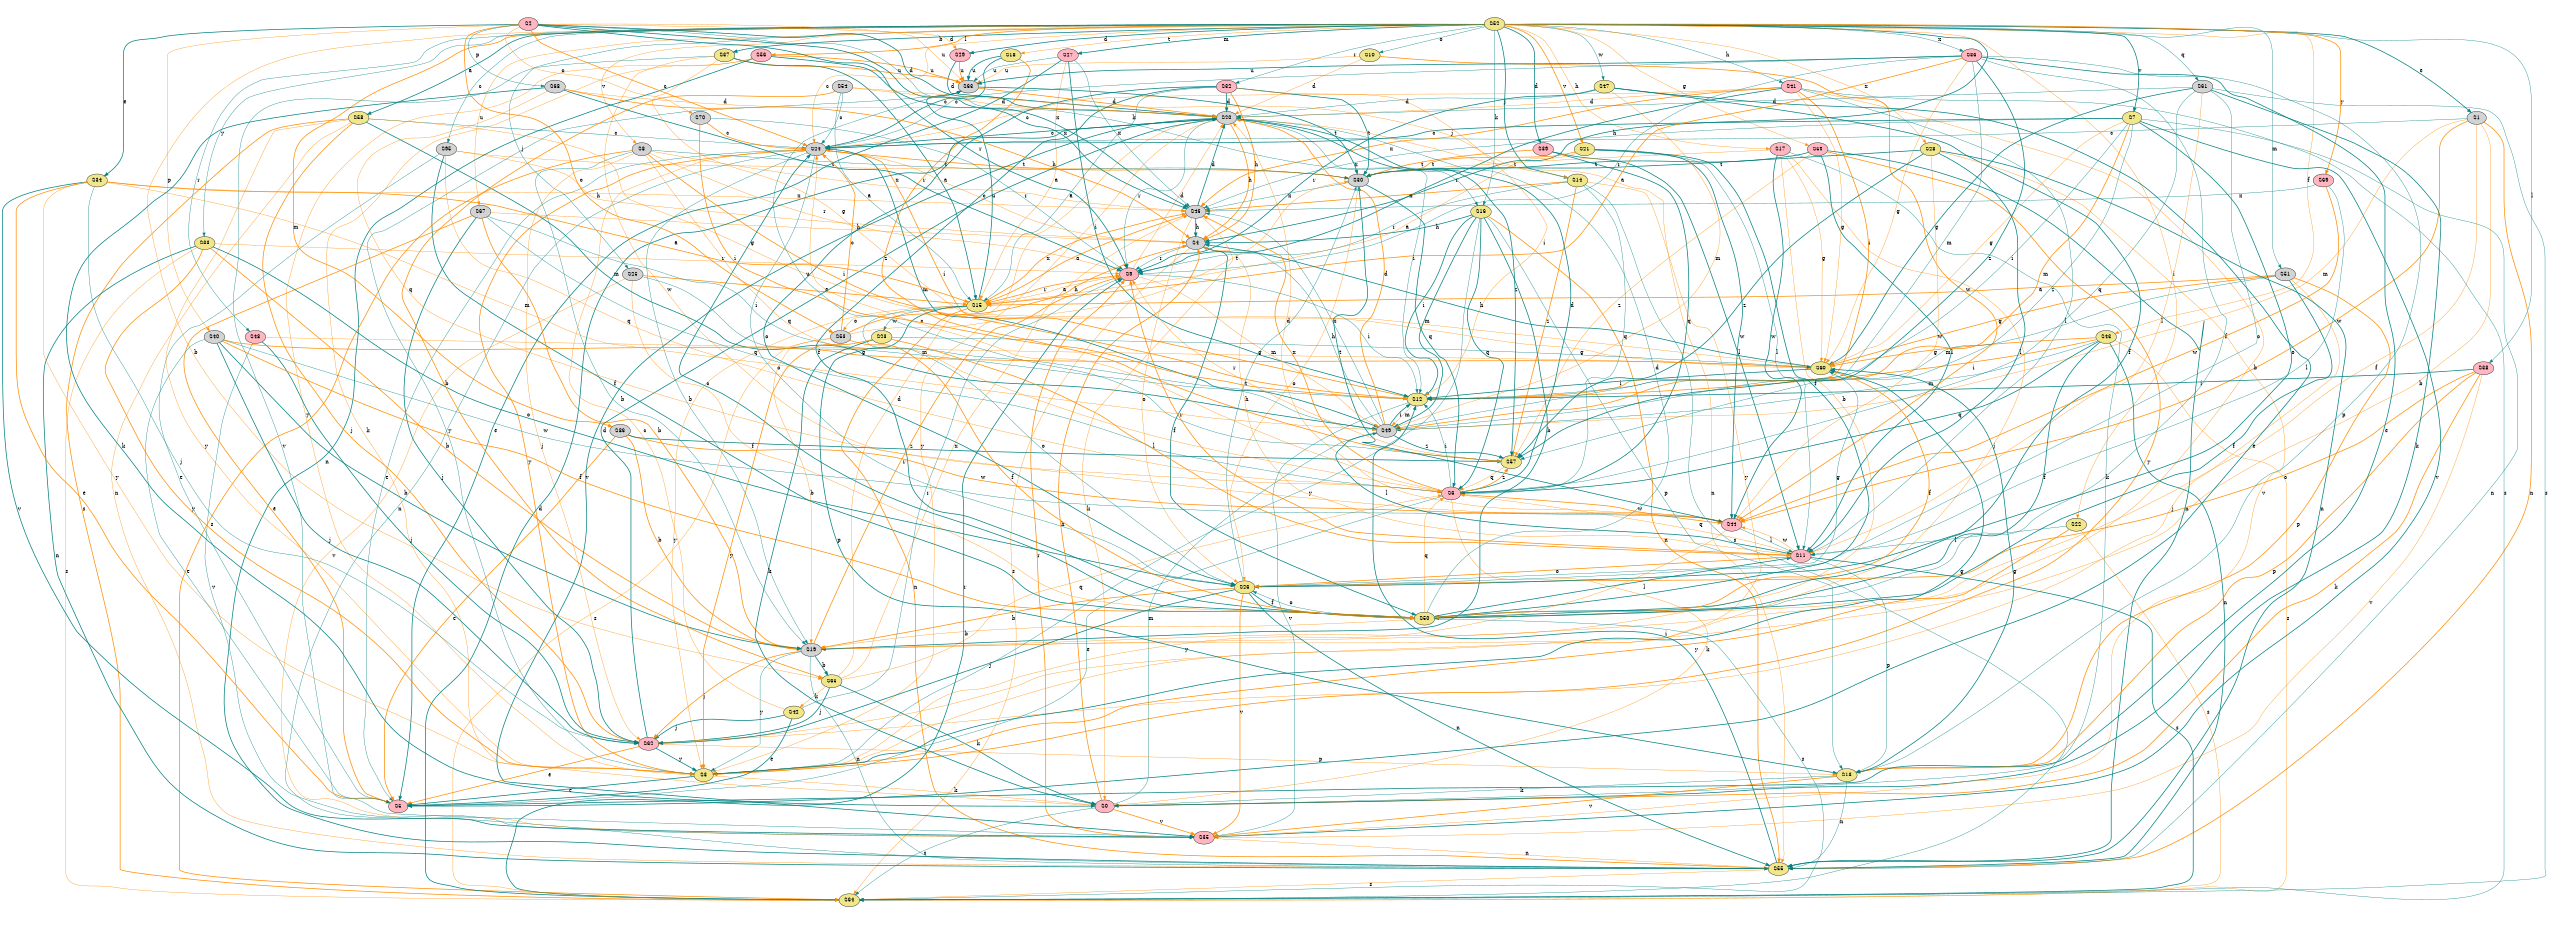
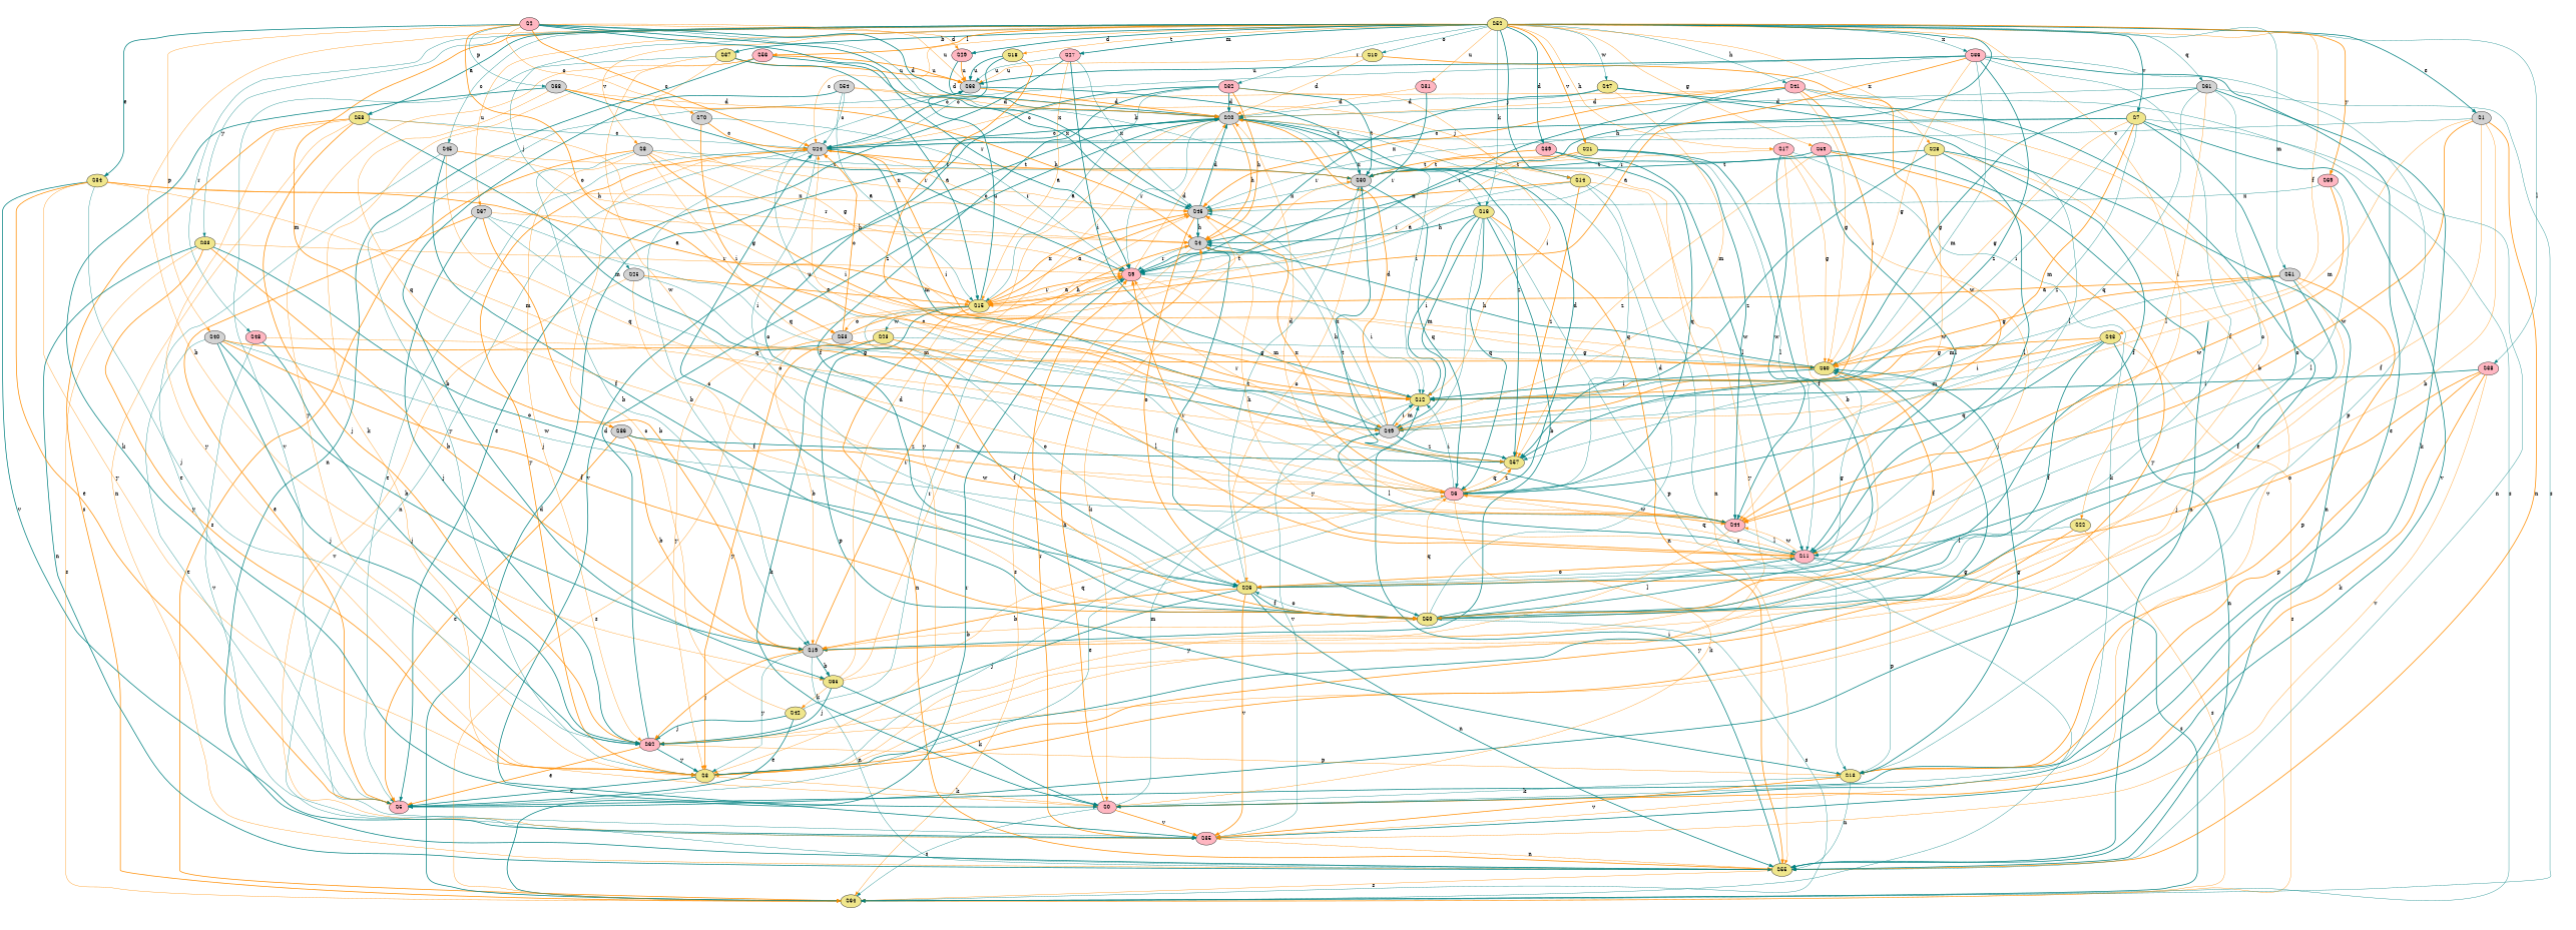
  strict digraph {
    node [fillcolor=khaki style=filled]
    edge [color=teal style=solid]
    S52
    S37
    S65
-   S45 [fillcolor=lightgrey label=S95]
+   S45 [fillcolor=lightgrey]
    S24 [fillcolor=lightgrey]
    S39 [fillcolor=lightpink]
    S29 [fillcolor=lightpink]
    S1 [fillcolor=lightgrey]
    S43
    S59 [fillcolor=lightpink]
    S41 [fillcolor=lightpink]
    S17 [fillcolor=lightpink]
    S4 [fillcolor=lightgrey]
    S22
    S25 [fillcolor=lightgrey]
    S14
    S16
    S38 [fillcolor=lightpink]
    S56 [fillcolor=lightpink]
    S51 [fillcolor=lightgrey]
    S27 [fillcolor=lightpink]
    n22 [fillcolor=lightgrey label=S86]
    S10
    S61 [fillcolor=lightgrey]
    S48 [fillcolor=lightpink]
    S32 [fillcolor=lightpink]
    S18
    S58
+   S31 [fillcolor=lightpink]
    S67 [fillcolor=lightgrey]
    S8 [fillcolor=lightgrey]
    S7
    S21
    S47
    S28
    S36 [fillcolor=lightpink]
    S33
    S69 [fillcolor=lightpink]
    S63 [fillcolor=lightgrey]
    S15
    S60
    S35 [fillcolor=lightpink]
    S44 [fillcolor=lightpink]
    S20 [fillcolor=lightgrey]
    S46 [fillcolor=lightgrey]
    S62 [fillcolor=lightpink]
    S42
    S0 [fillcolor=lightpink]
    S6 [fillcolor=lightpink]
    S5 [fillcolor=lightpink]
    S50
    S30 [fillcolor=lightgrey]
    S55
    S26
    S3
    S19 [fillcolor=lightgrey]
    S12
    S49 [fillcolor=lightgrey]
    S11 [fillcolor=lightpink]
    S64
    S57
    S9 [fillcolor=lightpink]
    S13
    S2 [fillcolor=lightpink]
    S34
    S70 [fillcolor=lightgrey]
    S53 [fillcolor=lightgrey]
    S40 [fillcolor=lightgrey]
    S68 [fillcolor=lightgrey]
    S54 [fillcolor=lightgrey]
    S23
    S52 -> S37 [label=b style=bold]
    S52 -> S65 [color=darkorange label=b]
    S52 -> S45 [label=c]
    S52 -> S24 [color=darkorange label=c]
    S52 -> S39 [label=d style=bold]
    S52 -> S29 [label=d style=bold]
    S52 -> S1 [label=e style=bold]
    S52 -> S43 [color=darkorange label=f]
    S52 -> S59 [color=darkorange label=g]
    S52 -> S41 [label=h]
    S52 -> S17 [color=darkorange label=h]
    S52 -> S4 [label=h style=bold]
    S52 -> S22 [color=darkorange label=i]
    S52 -> S25 [label=j]
    S52 -> S14 [label=j style=bold]
    S52 -> S16 [label=k]
    S52 -> S38 [label=l]
    S52 -> S56 [color=darkorange label=l style=bold]
    S52 -> S51 [label=m]
    S52 -> S27 [label=m style=bold]
    S52 -> n22 [color=darkorange label=m style=bold]
    S52 -> S10 [label=o]
    S52 -> S61 [label=q]
    S52 -> S48 [label=r]
    S52 -> S32 [label=r]
    S52 -> S18 [color=darkorange label=t]
    S52 -> S58 [label=a style=bold]
+   S52 -> S31 [color=darkorange label=u]
    S52 -> S67 [color=darkorange label=u]
    S52 -> S8 [color=darkorange label=v]
    S52 -> S7 [label=v style=bold]
    S52 -> S21 [color=darkorange label=v style=bold]
    S52 -> S47 [label=w]
    S52 -> S28 [color=darkorange label=x]
    S52 -> S36 [label=x]
    S52 -> S33 [label=y]
    S52 -> S69 [color=darkorange label=y style=bold]
    S37 -> S63 [color=darkorange label=u style=bold]
    S37 -> S15 [label=a style=bold]
    S37 -> S60 [color=darkorange label=g]
    S37 -> S35 [label=v]
    S37 -> S44 [color=darkorange label=w]
    S65 -> S20 [color=darkorange label=d]
    S65 -> S46 [color=darkorange label=x]
    S65 -> S62 [label=j style=bold]
    S65 -> S42 [color=darkorange label=k]
    S65 -> S0 [label=k style=bold]
    S65 -> S6 [color=darkorange label=q]
    S45 -> S4 [color=darkorange label=h]
    S45 -> S6 [color=darkorange label=q]
    S45 -> S5 [label=e]
    S45 -> S50 [label=f style=bold]
    S45 -> S30 [color=darkorange label=t]
    S24 -> S5 [label=e]
    S24 -> S30 [color=darkorange label=t style=bold]
    S24 -> S55 [label=n]
    S24 -> S26 [label=o]
    S24 -> S3 [color=darkorange label=y style=bold]
    S24 -> S19 [label=b]
    S24 -> S12 [color=darkorange label=i style=bold]
    S24 -> S49 [label=m style=bold]
    S39 -> S6 [label=q style=bold]
    S39 -> S30 [color=darkorange label=t style=bold]
    S39 -> S11 [label=l style=bold]
    S29 -> S63 [color=darkorange label=u style=bold]
    S29 -> S20 [label=d style=bold]
    S1 -> S24 [label=c]
    S1 -> S44 [color=darkorange label=w style=bold]
    S1 -> S50 [color=darkorange label=f]
    S1 -> S55 [color=darkorange label=n style=bold]
    S1 -> S19 [color=darkorange label=b]
    S1 -> S49 [color=darkorange label=m]
    S43 -> S60 [color=darkorange label=g style=bold]
    S43 -> S6 [label=q style=bold]
    S43 -> S50 [label=f style=bold]
    S43 -> S55 [label=n style=bold]
    S43 -> S12 [color=darkorange label=i style=bold]
    S43 -> S49 [label=m]
    S43 -> S64 [color=darkorange label=s]
    S59 -> S30 [label=t style=bold]
    S59 -> S55 [label=n style=bold]
    S59 -> S3 [color=darkorange label=y style=bold]
    S59 -> S11 [label=l style=bold]
    S59 -> S57 [color=darkorange label=z]
    S41 -> S24 [color=darkorange label=c]
    S41 -> S60 [color=darkorange label=g]
    S41 -> S20 [color=darkorange label=d]
    S41 -> S46 [color=darkorange label=x style=bold]
    S41 -> S19 [color=darkorange label=b]
    S41 -> S12 [color=darkorange label=i style=bold]
    S41 -> S11 [label=l]
    S41 -> S64 [label=s]
    S41 -> S9 [label=r style=bold]
    S17 -> S60 [color=darkorange label=g]
    S17 -> S44 [label=w style=bold]
    S17 -> S62 [color=darkorange label=j]
    S17 -> S0 [label=k]
    S17 -> S30 [color=darkorange label=t]
    S17 -> S19 [color=darkorange label=b]
    S4 -> S24 [color=darkorange label=c]
    S4 -> S50 [label=f style=bold]
    S4 -> S64 [color=darkorange label=s]
    S4 -> S9 [label=r]
    S22 -> S3 [color=darkorange label=y style=bold]
    S22 -> S11 [label=l]
    S22 -> S64 [color=darkorange label=s]
    S25 -> S15 [color=darkorange label=a style=bold]
    S25 -> S35 [color=darkorange label=v]
    S25 -> S50 [color=darkorange label=f]
    S25 -> S49 [label=m]
    S14 -> S46 [color=darkorange label=x style=bold]
    S14 -> S6 [label=q]
    S14 -> S3 [color=darkorange label=y]
    S14 -> S64 [label=s]
    S14 -> S57 [color=darkorange label=z style=bold]
    S14 -> S9 [label=r]
    S16 -> S4 [label=h style=bold]
    S16 -> S6 [label=q style=bold]
    S16 -> S55 [color=darkorange label=n style=bold]
    S16 -> S3 [label=y]
    S16 -> S19 [label=b style=bold]
    S16 -> S12 [label=i style=bold]
    S16 -> S49 [label=m style=bold]
    S16 -> S13 [label=p]
    S38 -> S35 [color=darkorange label=v]
    S38 -> S0 [color=darkorange label=k style=bold]
    S38 -> S26 [color=darkorange label=o style=bold]
    S38 -> S12 [label=i style=bold]
    S38 -> S13 [color=darkorange label=p style=bold]
    S56 -> S63 [color=darkorange label=u style=bold]
    S56 -> S46 [label=x style=bold]
    S56 -> S0 [color=darkorange label=k]
    S56 -> S55 [label=n style=bold]
    S56 -> S3 [color=darkorange label=y]
    S51 -> S15 [color=darkorange label=a style=bold]
    S51 -> S60 [color=darkorange label=g style=bold]
    S51 -> S62 [color=darkorange label=j]
    S51 -> S50 [label=f style=bold]
    S51 -> S49 [label=m]
    S51 -> S13 [color=darkorange label=p style=bold]
    S27 -> S63 [label=u]
    S27 -> S15 [color=darkorange label=a]
    S27 -> S46 [label=x]
    S27 -> S5 [label=e style=bold]
    S27 -> S12 [label=i style=bold]
    n22 -> S44 [color=darkorange label=w style=bold]
    n22 -> S5 [color=darkorange label=e style=bold]
    n22 -> S19 [color=darkorange label=b style=bold]
    n22 -> S57 [label=z style=bold]
    S10 -> S63 [color=darkorange label=u]
    S10 -> S44 [color=darkorange label=w style=bold]
    S10 -> S20 [color=darkorange label=d]
    S61 -> S60 [label=g style=bold]
    S61 -> S20 [label=d]
    S61 -> S0 [label=k style=bold]
    S61 -> S6 [label=q]
    S61 -> S26 [label=o]
    S61 -> S11 [color=darkorange label=l]
    S61 -> S64 [label=s]
    S48 -> S60 [color=darkorange label=g]
    S48 -> S35 [label=v]
    S48 -> S62 [label=j style=bold]
    S32 -> S4 [color=darkorange label=h style=bold]
    S32 -> S15 [label=a]
    S32 -> S20 [label=d style=bold]
    S32 -> S50 [label=f style=bold]
    S32 -> S30 [label=t style=bold]
    S32 -> S26 [label=o style=bold]
    S32 -> S12 [color=darkorange label=i]
    S18 -> S24 [label=c style=bold]
    S18 -> S63 [label=u style=bold]
    S18 -> S57 [color=darkorange label=z style=bold]
    S58 -> S24 [label=c]
    S58 -> S60 [color=darkorange label=g]
    S58 -> S62 [color=darkorange label=j style=bold]
    S58 -> S55 [color=darkorange label=n]
    S58 -> S3 [color=darkorange label=y]
    S58 -> S49 [label=m style=bold]
    S58 -> S64 [color=darkorange label=s style=bold]
+   S31 -> S20 [color=darkorange label=d]
+   S31 -> S9 [label=r style=bold]
    S67 -> S4 [color=darkorange label=h]
    S67 -> S62 [label=j style=bold]
    S67 -> S6 [label=q]
    S67 -> S5 [color=darkorange label=e style=bold]
    S67 -> S19 [color=darkorange label=b style=bold]
    S67 -> S12 [label=i]
    S8 -> S46 [color=darkorange label=x]
    S8 -> S62 [color=darkorange label=j]
    S8 -> S6 [color=darkorange label=q]
    S8 -> S30 [label=t]
    S8 -> S19 [label=b]
    S8 -> S12 [color=darkorange label=i style=bold]
    S8 -> S64 [color=darkorange label=s style=bold]
    S8 -> S9 [color=darkorange label=r]
    S7 -> S24 [label=c style=bold]
    S7 -> S60 [color=darkorange label=g]
    S7 -> S35 [label=v style=bold]
    S7 -> S46 [label=x]
    S7 -> S55 [label=n]
    S7 -> S26 [label=o style=bold]
    S7 -> S12 [label=i]
    S7 -> S49 [color=darkorange label=m style=bold]
    S7 -> S57 [label=z]
    S21 -> S15 [color=darkorange label=a]
    S21 -> S44 [label=w style=bold]
    S21 -> S50 [label=f style=bold]
    S21 -> S30 [color=darkorange label=t style=bold]
    S21 -> S11 [label=l]
    S47 -> S20 [label=d]
    S47 -> S5 [label=e style=bold]
    S47 -> S50 [label=f style=bold]
    S47 -> S49 [color=darkorange label=m]
    S47 -> S9 [label=r style=bold]
    S28 -> S35 [color=darkorange label=v]
    S28 -> S44 [color=darkorange label=w]
    S28 -> S30 [label=t style=bold]
    S28 -> S55 [label=n style=bold]
    S28 -> S11 [label=l style=bold]
    S28 -> S57 [label=z style=bold]
    S36 -> S24 [label=c]
    S36 -> S63 [label=u style=bold]
    S36 -> S15 [color=darkorange label=a style=bold]
    S36 -> S60 [color=darkorange label=g]
    S36 -> S5 [label=e style=bold]
    S36 -> S50 [label=f]
    S36 -> S49 [label=m]
    S36 -> S57 [label=z style=bold]
    S36 -> S9 [label=r]
    S36 -> S13 [label=p]
    S33 -> S55 [label=n style=bold]
    S33 -> S26 [label=o style=bold]
    S33 -> S3 [color=darkorange label=y style=bold]
    S33 -> S19 [color=darkorange label=b style=bold]
    S33 -> S64 [color=darkorange label=s]
    S33 -> S9 [color=darkorange label=r]
    S69 -> S44 [color=darkorange label=w style=bold]
    S69 -> S46 [label=x]
    S69 -> S11 [label=l]
    S63 -> S20 [color=darkorange label=d style=bold]
    S63 -> S30 [label=t style=bold]
    S63 -> S3 [label=y]
    S15 -> S63 [label=u style=bold]
    S15 -> S46 [color=darkorange label=x style=bold]
    S15 -> S55 [color=darkorange label=n style=bold]
    S15 -> S26 [label=o]
    S15 -> S3 [color=darkorange label=y]
    S15 -> S9 [color=darkorange label=r style=bold]
    S15 -> S13 [label=p style=bold]
    S15 -> S53 [color=darkorange label=o]
    S15 -> S23 [label=w]
    S60 -> S4 [label=h style=bold]
    S60 -> S50 [color=darkorange label=f style=bold]
    S60 -> S12 [label=i style=bold]
    S35 -> S55 [color=darkorange label=n]
    S35 -> S9 [color=darkorange label=r style=bold]
    S44 -> S20 [color=darkorange label=d]
    S44 -> S30 [label=t style=bold]
    S44 -> S3 [color=darkorange label=y]
    S44 -> S11 [label=l]
    S20 -> S24 [label=c style=bold]
    S20 -> S4 [color=darkorange label=h style=bold]
    S20 -> S35 [label=v style=bold]
    S20 -> S55 [color=darkorange label=n]
    S20 -> S3 [color=darkorange label=y]
    S20 -> S12 [label=i]
    S20 -> S57 [label=z style=bold]
    S20 -> S9 [label=r]
    S46 -> S4 [label=h style=bold]
    S46 -> S15 [color=darkorange label=a style=bold]
    S46 -> S20 [label=d style=bold]
    S46 -> S0 [color=darkorange label=k]
-   S46 -> S26 [color=darkorange label=o]
+   S46 -> S26 [color=darkorange label=o style=bold]
    S62 -> S20 [label=d style=bold]
    S62 -> S5 [color=darkorange label=e style=bold]
    S62 -> S3 [label=y style=bold]
    S62 -> S13 [color=darkorange label=p]
    S42 -> S24 [color=darkorange label=c]
    S42 -> S62 [label=j style=bold]
    S42 -> S5 [label=e style=bold]
    S42 -> S9 [label=r]
    S0 -> S4 [color=darkorange label=h style=bold]
    S0 -> S35 [color=darkorange label=v style=bold]
    S0 -> S49 [label=m]
    S0 -> S64 [label=s]
    S6 -> S24 [color=darkorange label=c]
    S6 -> S44 [color=darkorange label=w style=bold]
    S6 -> S20 [label=d style=bold]
    S6 -> S46 [color=darkorange label=x style=bold]
    S6 -> S0 [color=darkorange label=k]
    S6 -> S5 [label=e]
    S6 -> S12 [label=i]
    S6 -> S57 [color=darkorange label=z style=bold]
    S50 -> S24 [label=c style=bold]
    S50 -> S20 [label=d]
    S50 -> S6 [color=darkorange label=q]
    S50 -> S26 [label=o]
    S50 -> S19 [color=darkorange label=b]
    S50 -> S11 [label=l style=bold]
    S50 -> S64 [label=s]
    S30 -> S46 [label=x]
    S30 -> S6 [label=q style=bold]
    S30 -> S26 [color=darkorange label=o]
    S55 -> S12 [label=i style=bold]
    S55 -> S64 [color=darkorange label=s]
    S26 -> S60 [label=g]
    S26 -> S35 [color=darkorange label=v style=bold]
    S26 -> S62 [label=j style=bold]
    S26 -> S50 [label=f style=bold]
    S26 -> S30 [label=t]
    S26 -> S55 [label=n style=bold]
    S26 -> S19 [color=darkorange label=b style=bold]
    S3 -> S60 [label=g style=bold]
    S3 -> S0 [color=darkorange label=k]
    S3 -> S5 [label=e style=bold]
    S19 -> S65 [label=b style=bold]
    S19 -> S62 [color=darkorange label=j style=bold]
    S19 -> S55 [label=n]
    S19 -> S3 [label=y]
    S19 -> S9 [color=darkorange label=r style=bold]
    S12 -> S35 [label=v]
    S12 -> S49 [color=darkorange label=m]
    S49 -> S4 [label=h]
    S49 -> S20 [color=darkorange label=d style=bold]
    S49 -> S46 [label=x]
    S49 -> S12 [label=i style=bold]
    S49 -> S11 [label=l style=bold]
    S49 -> S57 [label=z style=bold]
    S11 -> S4 [color=darkorange label=h]
    S11 -> S44 [color=darkorange label=w]
    S11 -> S6 [color=darkorange label=q]
    S11 -> S26 [color=darkorange label=o style=bold]
    S11 -> S64 [label=s style=bold]
    S11 -> S9 [color=darkorange label=r style=bold]
    S11 -> S13 [label=p]
    S64 -> S20 [label=d style=bold]
    S64 -> S9 [label=r style=bold]
    S57 -> S63 [label=u]
    S57 -> S6 [color=darkorange label=q]
    S57 -> S9 [color=darkorange label=r]
    S9 -> S15 [color=darkorange label=a]
    S9 -> S20 [color=darkorange label=d]
    S9 -> S12 [label=i]
    S9 -> S49 [color=darkorange label=m]
    S13 -> S60 [label=g style=bold]
    S13 -> S35 [color=darkorange label=v style=bold]
    S13 -> S0 [label=k]
    S13 -> S55 [label=n]
    S2 -> S24 [color=darkorange label=c style=bold]
    S2 -> S29 [color=darkorange label=d]
    S2 -> S16 [label=k]
    S2 -> S63 [color=darkorange label=u]
    S2 -> S20 [label=d style=bold]
    S2 -> S46 [label=x style=bold]
    S2 -> S9 [label=r style=bold]
    S2 -> S34 [label=e style=bold]
    S2 -> S70 [color=darkorange label=o]
    S2 -> S53 [color=darkorange label=o style=bold]
    S2 -> S40 [color=darkorange label=p]
    S2 -> S68 [label=p]
    S34 -> S15 [color=darkorange label=a style=bold]
    S34 -> S35 [label=v style=bold]
    S34 -> S46 [color=darkorange label=x]
    S34 -> S62 [label=j]
    S34 -> S5 [color=darkorange label=e style=bold]
    S34 -> S3 [color=darkorange label=y]
    S34 -> S49 [color=darkorange label=m]
    S70 -> S24 [color=darkorange label=c style=bold]
    S70 -> S12 [color=darkorange label=i style=bold]
    S70 -> S9 [label=r]
    S53 -> S24 [color=darkorange label=c style=bold]
    S53 -> S4 [color=darkorange label=h style=bold]
    S53 -> S50 [color=darkorange label=f style=bold]
    S53 -> S30 [color=darkorange label=t]
    S53 -> S19 [color=darkorange label=b]
    S53 -> S64 [color=darkorange label=s]
    S40 -> S60 [color=darkorange label=g style=bold]
    S40 -> S44 [label=w]
    S40 -> S62 [label=j style=bold]
    S40 -> S5 [label=e]
    S40 -> S50 [color=darkorange label=f style=bold]
    S40 -> S19 [label=b style=bold]
    S68 -> S4 [color=darkorange label=h style=bold]
    S68 -> S20 [color=darkorange label=d]
    S68 -> S0 [label=k style=bold]
    S68 -> S6 [color=darkorange label=q]
    S68 -> S9 [label=r style=bold]
-   S54 -> S65 [color=darkorange label=b style=bold]
+   S54 -> S65 [label=b style=bold]
    S54 -> S24 [label=c]
    S54 -> S14 [color=darkorange label=j]
    S54 -> S15 [label=a]
    S54 -> S20 [color=darkorange label=d]
    S23 -> S60 [label=g]
    S23 -> S0 [label=k style=bold]
    S23 -> S3 [color=darkorange label=y style=bold]
    S23 -> S11 [color=darkorange label=l style=bold]
  }
